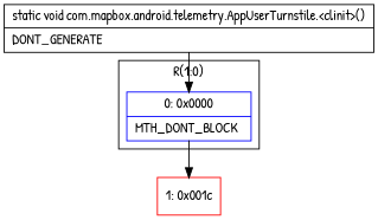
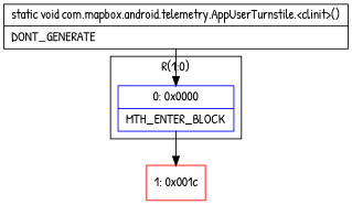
  digraph {
    fontname="Patrick Hand"
    node [shape=record fontname="Patrick Hand"]
    edge [fontname="Patrick Hand"]
-   n1 [color=blue label="{0\:\ 0x0000|MTH_DONT_BLOCK\l}"]
+   n1 [color=blue label="{0\:\ 0x0000|MTH_ENTER_BLOCK\l}"]
    n2 [color=red label="{1\:\ 0x001c}"]
    n3 [label="{static void com.mapbox.android.telemetry.AppUserTurnstile.\<clinit\>()  | DONT_GENERATE\l}"]
    subgraph cluster_1 {
      label="R(1:0)"
      n1
    }
    n1 -> n2
    n3 -> n1
  }
